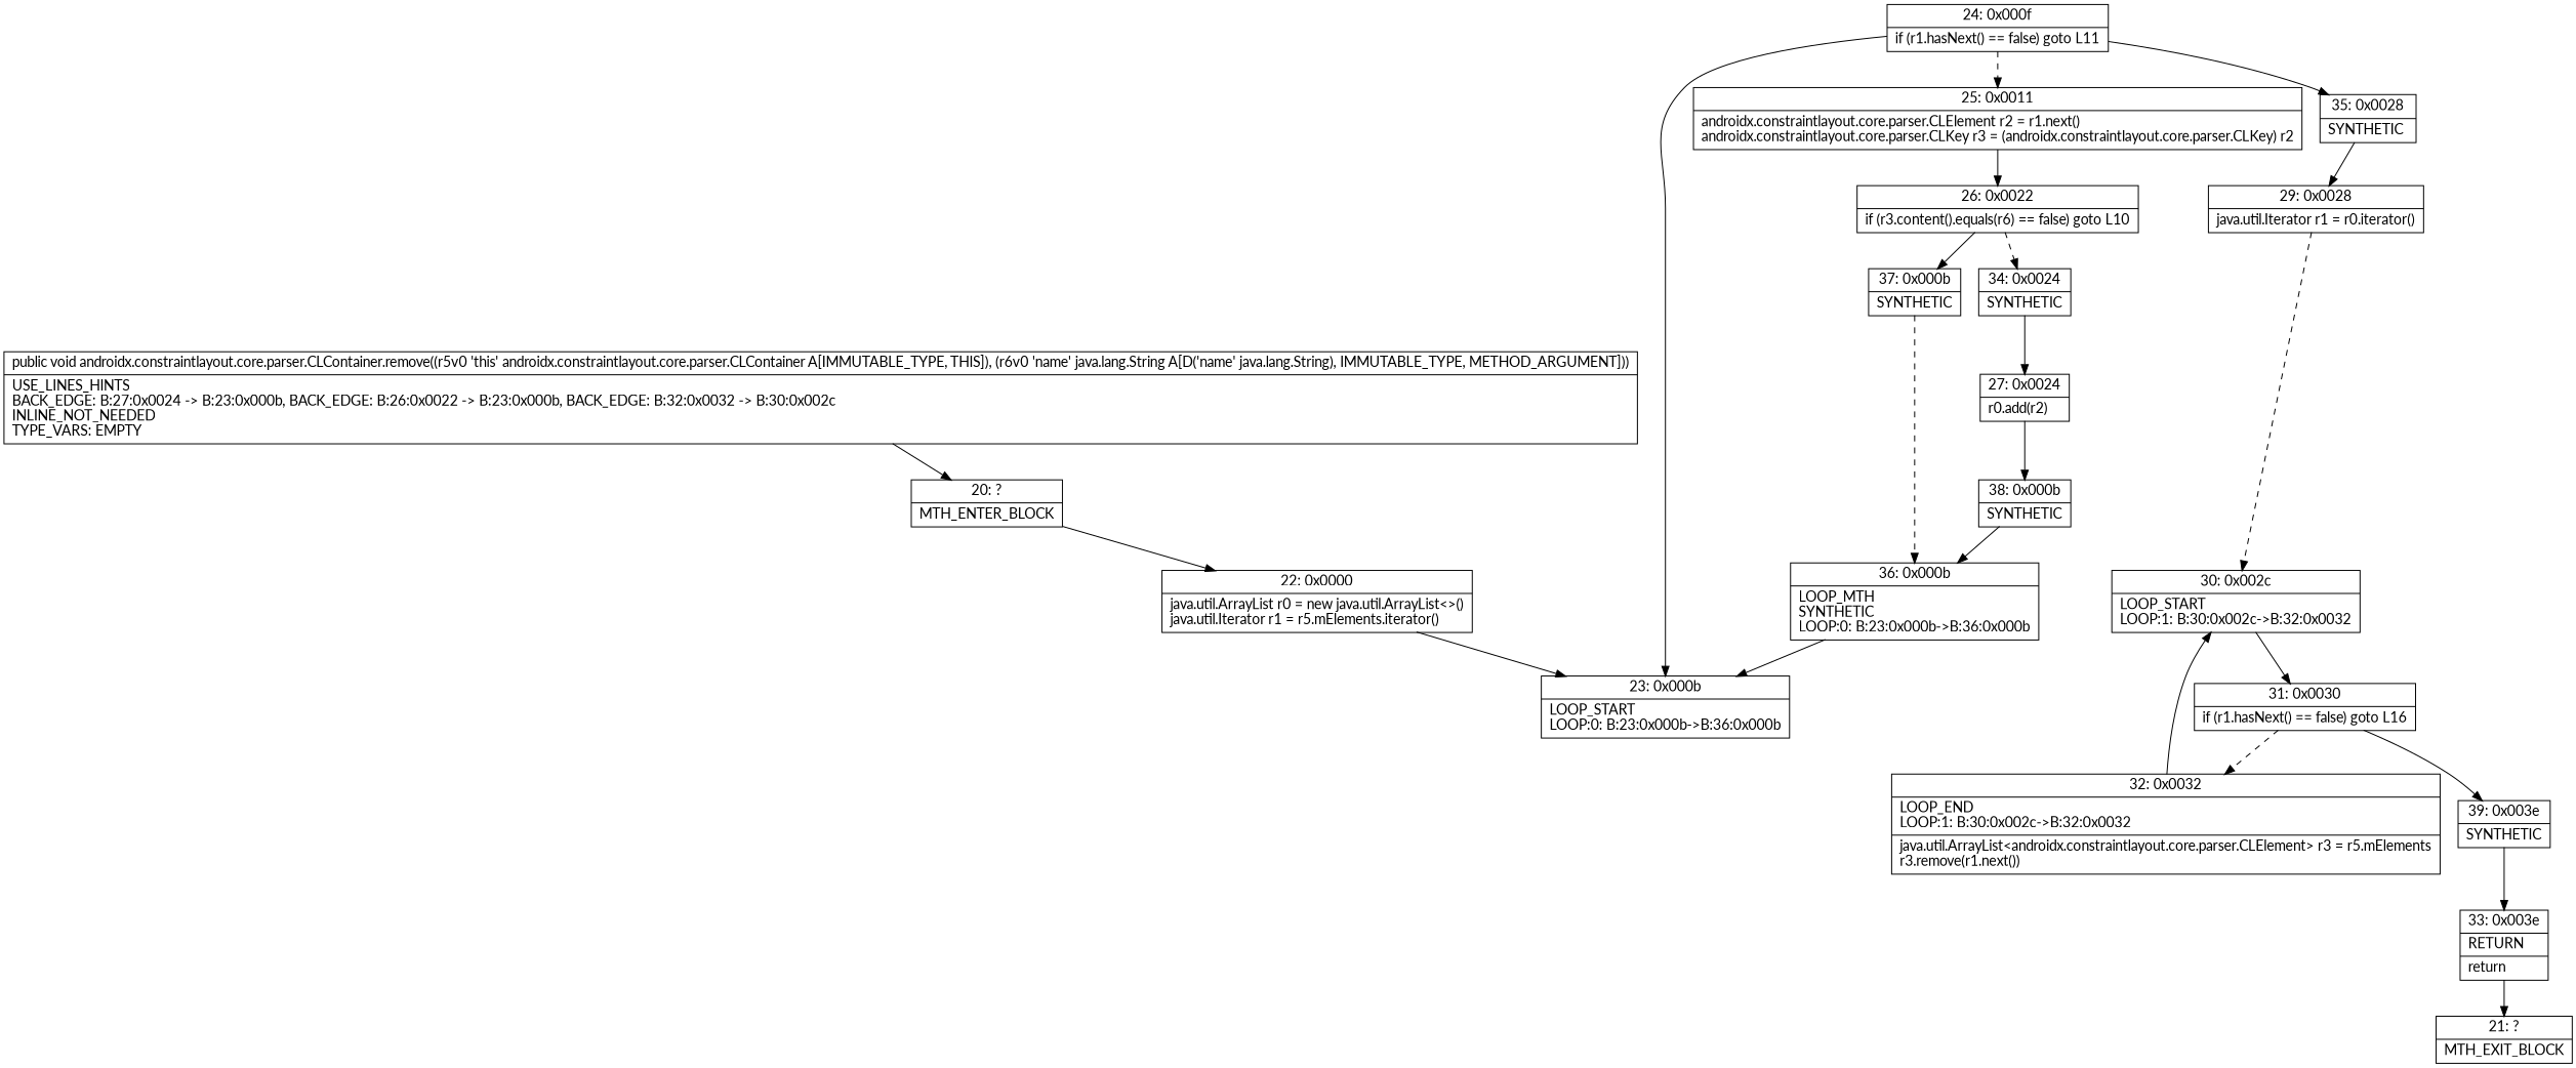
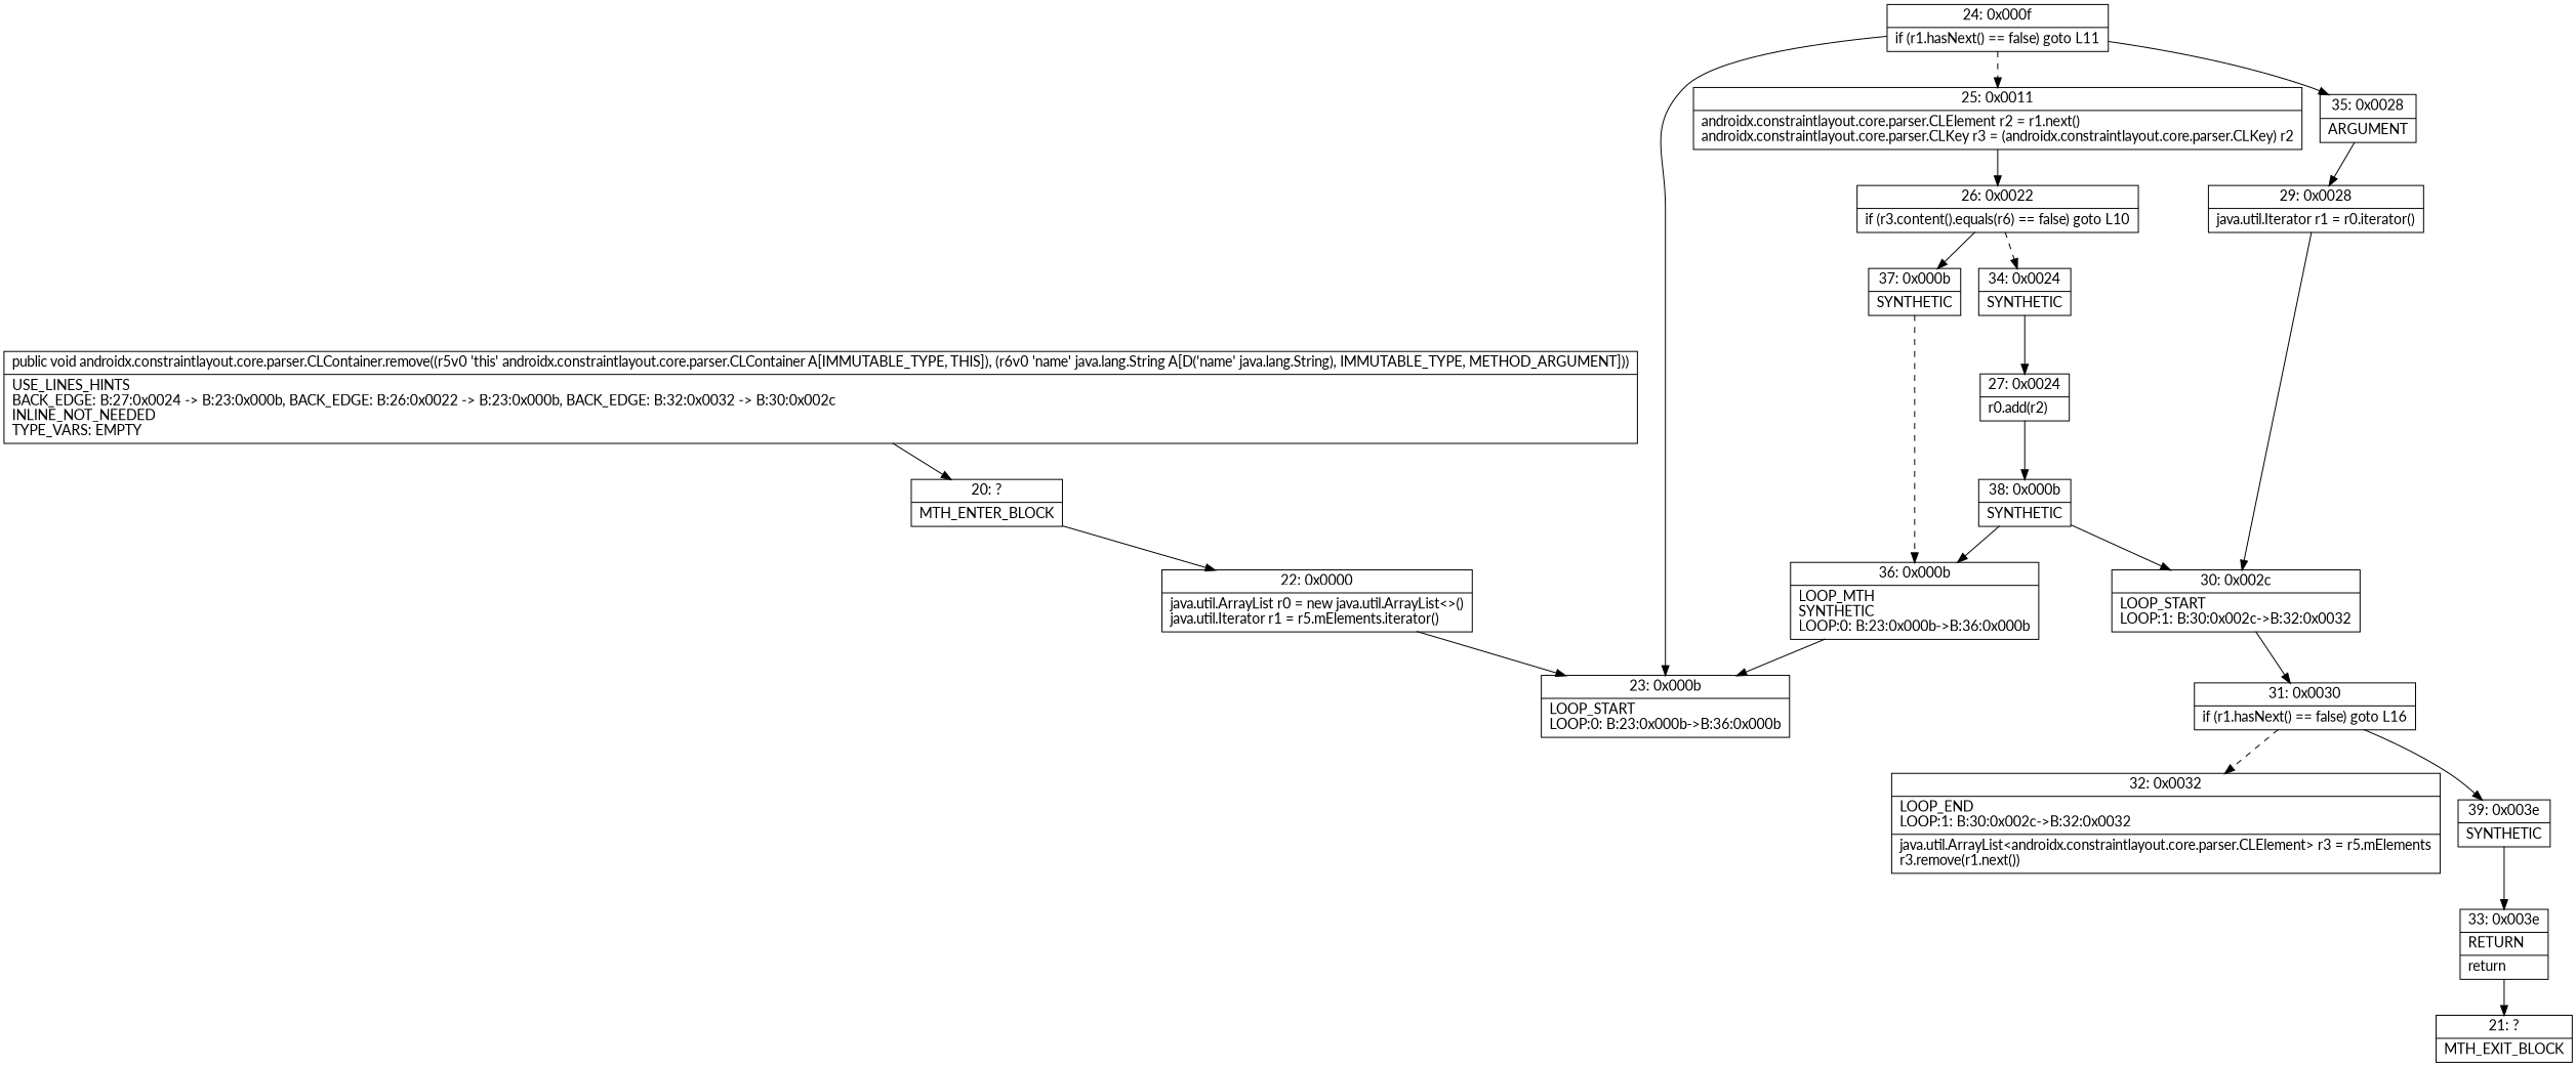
  digraph {
    fontname=Lato
    node [fontname=Lato shape=record]
    edge [fontname=Lato]
    n1 [label="{20\:\ ?|MTH_ENTER_BLOCK\l}"]
    n2 [label="{22\:\ 0x0000|java.util.ArrayList r0 = new java.util.ArrayList\<\>()\ljava.util.Iterator r1 = r5.mElements.iterator()\l}"]
    n3 [label="{23\:\ 0x000b|LOOP_START\lLOOP:0: B:23:0x000b\-\>B:36:0x000b\l}"]
    n4 [label="{24\:\ 0x000f|if (r1.hasNext() == false) goto L11\l}"]
    n5 [label="{25\:\ 0x0011|androidx.constraintlayout.core.parser.CLElement r2 = r1.next()\landroidx.constraintlayout.core.parser.CLKey r3 = (androidx.constraintlayout.core.parser.CLKey) r2\l}"]
-   n6 [label="{35\:\ 0x0028|SYNTHETIC\l}"]
+   n6 [label="{35\:\ 0x0028|ARGUMENT\l}"]
    n7 [label="{26\:\ 0x0022|if (r3.content().equals(r6) == false) goto L10\l}"]
    n8 [label="{29\:\ 0x0028|java.util.Iterator r1 = r0.iterator()\l}"]
    n9 [label="{34\:\ 0x0024|SYNTHETIC\l}"]
    n10 [label="{37\:\ 0x000b|SYNTHETIC\l}"]
    n11 [label="{27\:\ 0x0024|r0.add(r2)\l}"]
    n12 [label="{36\:\ 0x000b|LOOP_MTH\lSYNTHETIC\lLOOP:0: B:23:0x000b\-\>B:36:0x000b\l}"]
    n13 [label="{38\:\ 0x000b|SYNTHETIC\l}"]
    n14 [label="{30\:\ 0x002c|LOOP_START\lLOOP:1: B:30:0x002c\-\>B:32:0x0032\l}"]
    n15 [label="{31\:\ 0x0030|if (r1.hasNext() == false) goto L16\l}"]
    n16 [label="{32\:\ 0x0032|LOOP_END\lLOOP:1: B:30:0x002c\-\>B:32:0x0032\l|java.util.ArrayList\<androidx.constraintlayout.core.parser.CLElement\> r3 = r5.mElements\lr3.remove(r1.next())\l}"]
    n17 [label="{39\:\ 0x003e|SYNTHETIC\l}"]
    n18 [label="{33\:\ 0x003e|RETURN\l|return\l}"]
    n19 [label="{21\:\ ?|MTH_EXIT_BLOCK\l}"]
    n20 [label="{public void androidx.constraintlayout.core.parser.CLContainer.remove((r5v0 'this' androidx.constraintlayout.core.parser.CLContainer A[IMMUTABLE_TYPE, THIS]), (r6v0 'name' java.lang.String A[D('name' java.lang.String), IMMUTABLE_TYPE, METHOD_ARGUMENT]))  | USE_LINES_HINTS\lBACK_EDGE: B:27:0x0024 \-\> B:23:0x000b, BACK_EDGE: B:26:0x0022 \-\> B:23:0x000b, BACK_EDGE: B:32:0x0032 \-\> B:30:0x002c\lINLINE_NOT_NEEDED\lTYPE_VARS: EMPTY\l}"]
    n1 -> n2
    n2 -> n3
    n4 -> n3
    n4 -> n5 [style=dashed]
    n4 -> n6
    n5 -> n7
    n6 -> n8
    n7 -> n9 [style=dashed]
    n7 -> n10
-   n8 -> n14 [style=dashed]
+   n8 -> n14
    n9 -> n11
    n10 -> n12 [style=dashed]
    n11 -> n13
    n12 -> n3
    n13 -> n12
    n14 -> n15
    n15 -> n16 [style=dashed]
    n15 -> n17
-   n16 -> n14
+   n13 -> n14
    n17 -> n18
    n18 -> n19
    n20 -> n1
  }
